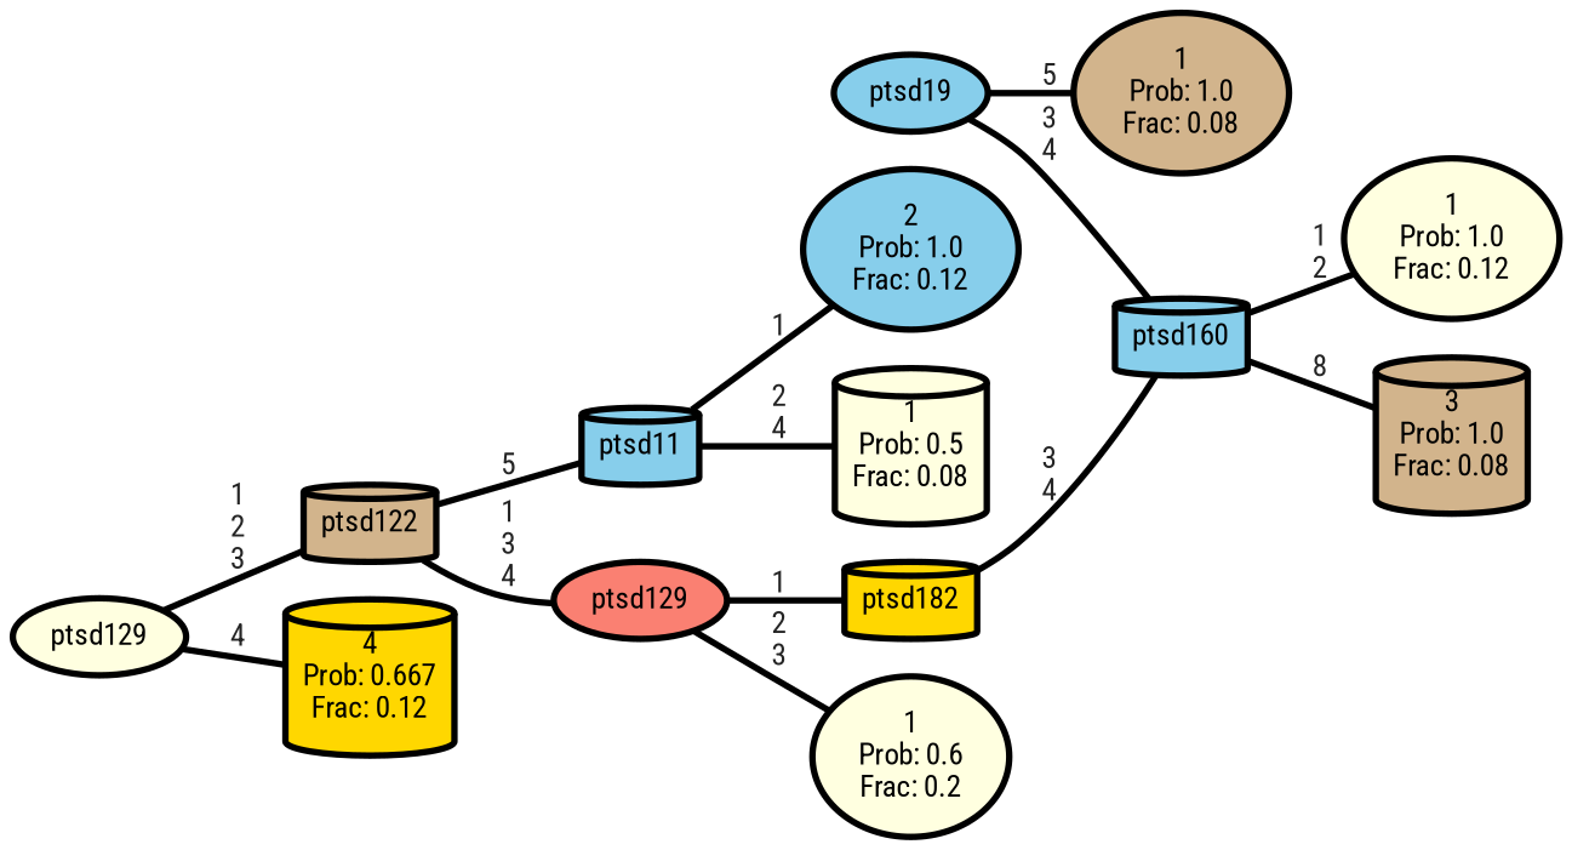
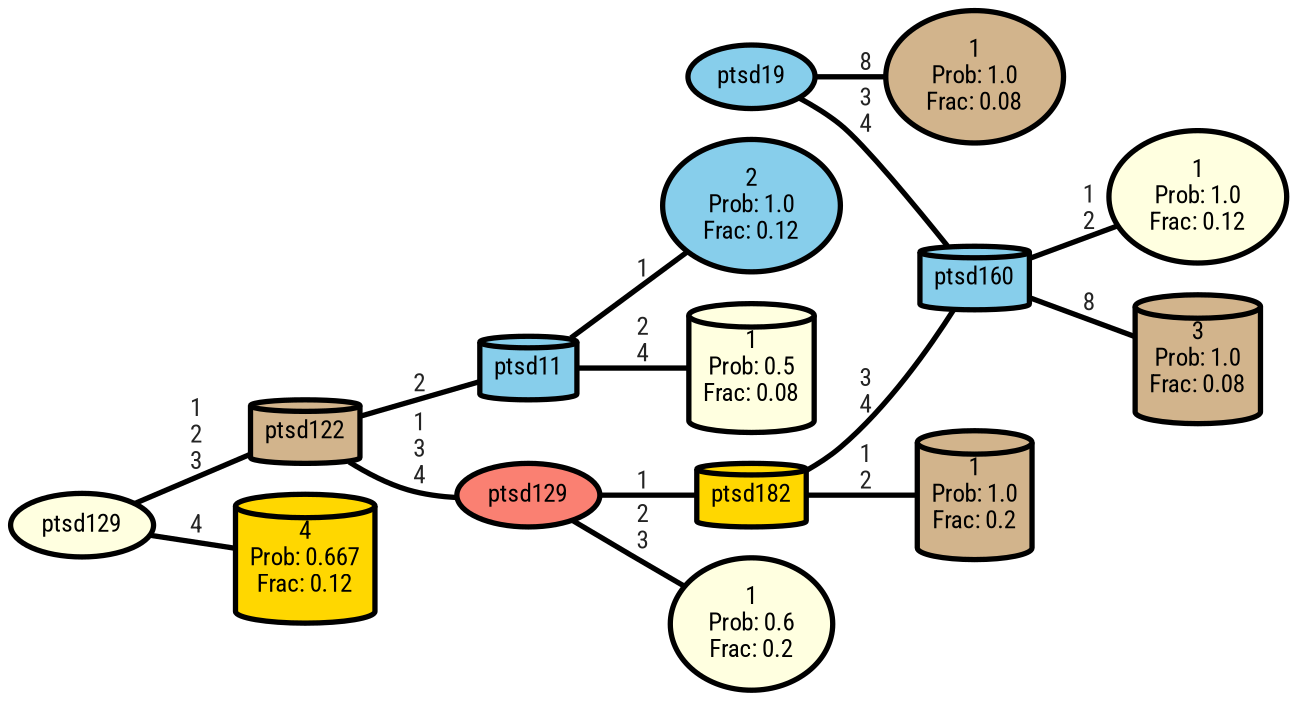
  graph {
    fontname="Roboto Condensed"
    rankdir=LR
    ranksep="0 equally"
    splines=straight
    node [color=black fillcolor=skyblue fontcolor=black fontname="Roboto Condensed" penwidth=3 shape=cylinder style="filled, rounded"]
    edge [color=black fontcolor=grey14 fontname="Roboto Condensed" fontweight=bold penwidth=3]
    n1 [label="2\nProb: 1.0\nFrac: 0.12" shape=ellipse]
    n2 [label=ptsd11]
    n3 [fillcolor=lightyellow label="1\nProb: 0.5\nFrac: 0.08"]
    n4 [fillcolor=tan label=ptsd122]
    n5 [fillcolor=salmon label=ptsd129 shape=ellipse]
    n6 [fillcolor=gold label=ptsd182]
    n7 [fillcolor=lightyellow label="1\nProb: 0.6\nFrac: 0.2" shape=ellipse]
+   n8 [fillcolor=tan label="1\nProb: 1.0\nFrac: 0.2"]
    n9 [label=ptsd160]
    n10 [label=ptsd19 shape=ellipse]
    n11 [fillcolor=tan label="1\nProb: 1.0\nFrac: 0.08" shape=ellipse]
    n12 [fillcolor=lightyellow label="1\nProb: 1.0\nFrac: 0.12" shape=ellipse]
    n13 [fillcolor=tan label="3\nProb: 1.0\nFrac: 0.08"]
    n14 [fillcolor=lightyellow label=ptsd129 shape=ellipse]
    n15 [fillcolor=gold label="4\nProb: 0.667\nFrac: 0.12"]
    subgraph sub_1 {
      rank=same
    }
    n2 -- n1 [label=" 1"]
    n2 -- n3 [label=" 2\n 4"]
-   n4 -- n2 [label=" 5"]
+   n4 -- n2 [label=" 2"]
    n4 -- n5 [label=" 1\n 3\n 4"]
    n5 -- n6 [label=" 1"]
    n5 -- n7 [label=" 2\n 3"]
+   n6 -- n8 [label=" 1\n 2"]
    n6 -- n9 [label=" 3\n 4"]
    n9 -- n12 [label=" 1\n 2"]
    n9 -- n13 [label=" 8"]
    n10 -- n9 [label=" 3\n 4"]
-   n10 -- n11 [label=" 5"]
+   n10 -- n11 [label=" 8"]
    n14 -- n4 [label=" 1\n 2\n 3"]
    n14 -- n15 [label=" 4"]
  }
